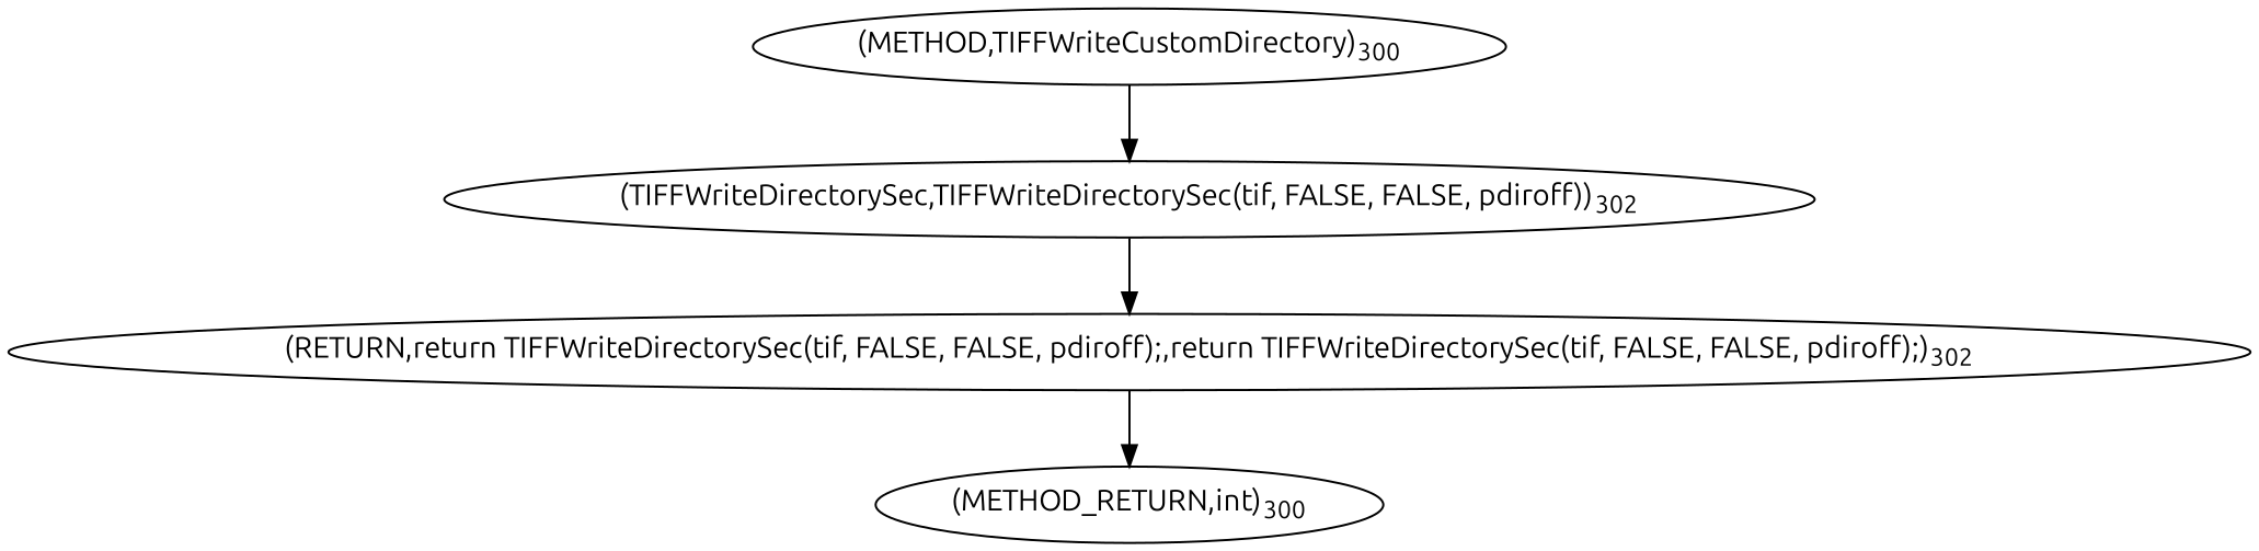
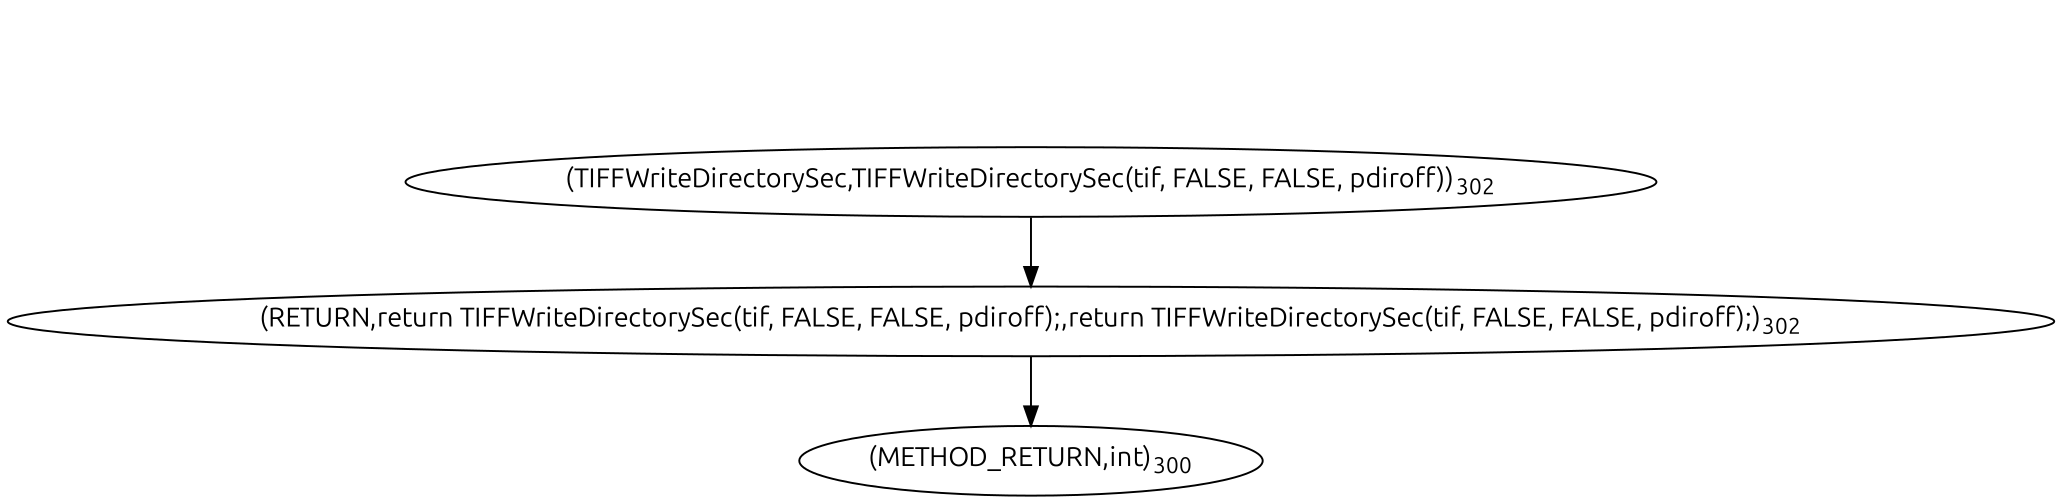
  digraph {
    fontname=Ubuntu
    node [fontname=Ubuntu]
    edge [fontname=Ubuntu]
    n1 [label=<(RETURN,return TIFFWriteDirectorySec(tif, FALSE, FALSE, pdiroff);,return TIFFWriteDirectorySec(tif, FALSE, FALSE, pdiroff);)<SUB>302</SUB>>]
    n2 [label=<(METHOD_RETURN,int)<SUB>300</SUB>>]
    n3 [label=<(TIFFWriteDirectorySec,TIFFWriteDirectorySec(tif, FALSE, FALSE, pdiroff))<SUB>302</SUB>>]
-   n4 [label=<(METHOD,TIFFWriteCustomDirectory)<SUB>300</SUB>>]
    n1 -> n2
    n3 -> n1
-   n4 -> n3
  }
